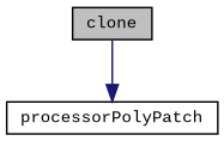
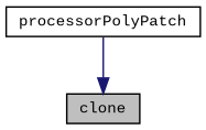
  digraph {
    rankdir=TB
    fontname="Liberation Mono"
    node [color=black fontname="Liberation Mono" fontsize=10 shape=record]
    n1 [fillcolor=grey75 fontcolor=black height=0.2 label=clone style=filled width=0.4]
    n2 [height=0.2 label=processorPolyPatch width=0.4]
-   n1 -> n2 [color=midnightblue fontname="Liberation Mono" fontsize=10 labelfontname=FreeSans labelfontsize=10 style=solid]
+   n2 -> n1 [color=midnightblue fontname="Liberation Mono" fontsize=10 labelfontname=FreeSans labelfontsize=10 style=solid]
  }
